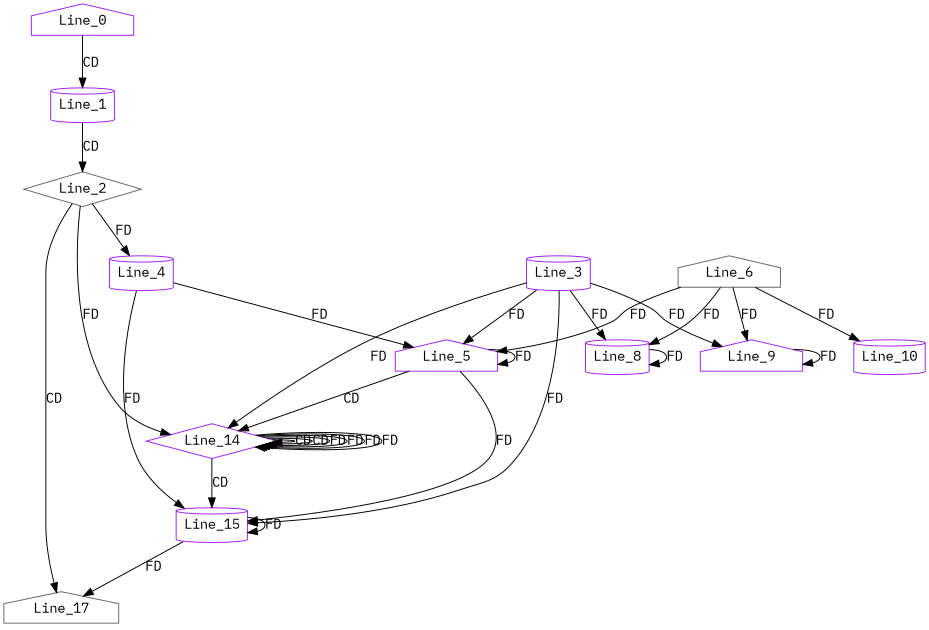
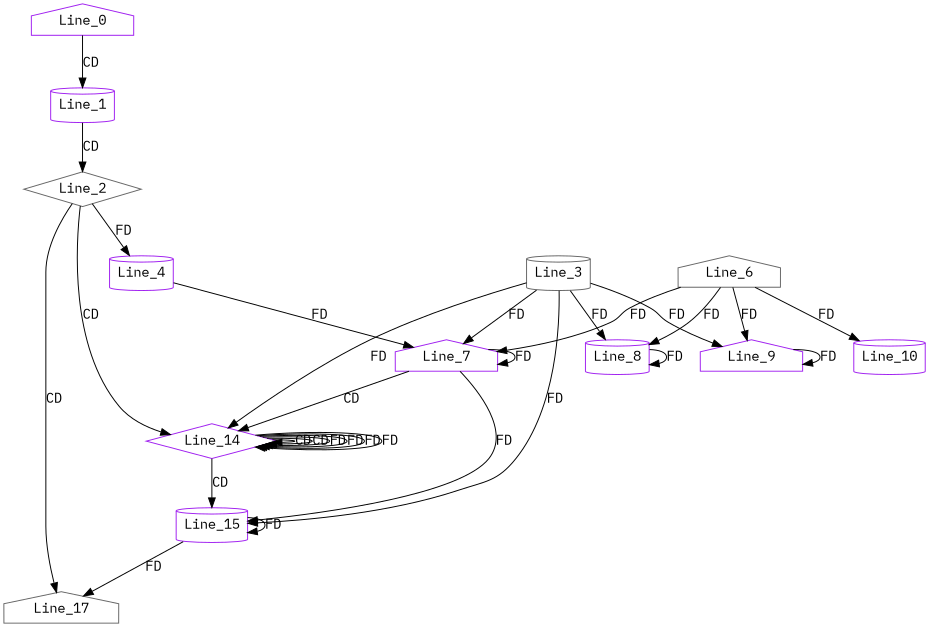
  digraph {
    fontname="IBM Plex Mono"
    node [color=purple fontname="IBM Plex Mono" shape=cylinder]
    edge [fontname="IBM Plex Mono"]
    Line_0 [shape=house]
    Line_1
    Line_2 [color=gray40 shape=diamond]
    Line_4
    Line_14 [shape=diamond]
    Line_17 [color=gray40 shape=house]
-   Line_3
-   Line_7 [shape=house label=Line_5]
+   Line_3 [color=gray40]
+   Line_7 [shape=house]
    Line_8
    Line_9 [shape=house]
    Line_15
    Line_6 [color=gray40 shape=house]
    Line_10
    Line_0 -> Line_1 [label=CD]
    Line_1 -> Line_2 [label=CD]
    Line_2 -> Line_4 [label=FD]
-   Line_2 -> Line_14 [label=FD]
+   Line_2 -> Line_14 [label=CD]
    Line_2 -> Line_17 [label=CD]
    Line_4 -> Line_7 [label=FD]
-   Line_4 -> Line_15 [label=FD]
    Line_14 -> Line_14 [label=CD]
    Line_14 -> Line_14 [label=CD]
    Line_14 -> Line_14 [label=FD]
    Line_14 -> Line_14 [label=FD]
    Line_14 -> Line_14 [label=FD]
    Line_14 -> Line_14 [label=FD]
    Line_14 -> Line_15 [label=CD]
    Line_3 -> Line_14 [label=FD]
    Line_3 -> Line_7 [label=FD]
    Line_3 -> Line_8 [label=FD]
    Line_3 -> Line_9 [label=FD]
    Line_3 -> Line_15 [label=FD]
    Line_7 -> Line_14 [label=CD]
    Line_7 -> Line_7 [label=FD]
    Line_7 -> Line_15 [label=FD]
    Line_8 -> Line_8 [label=FD]
    Line_9 -> Line_9 [label=FD]
    Line_15 -> Line_17 [label=FD]
    Line_15 -> Line_15 [label=FD]
    Line_6 -> Line_7 [label=FD]
    Line_6 -> Line_8 [label=FD]
    Line_6 -> Line_9 [label=FD]
    Line_6 -> Line_10 [label=FD]
  }
